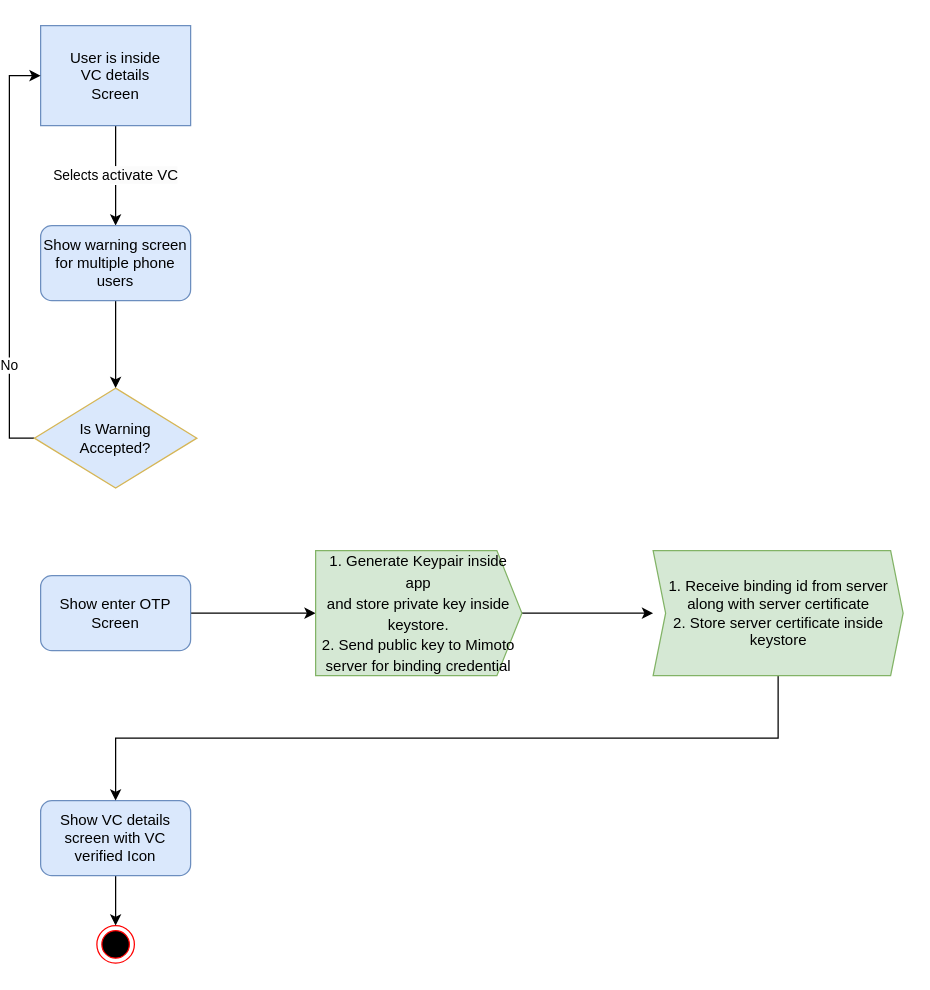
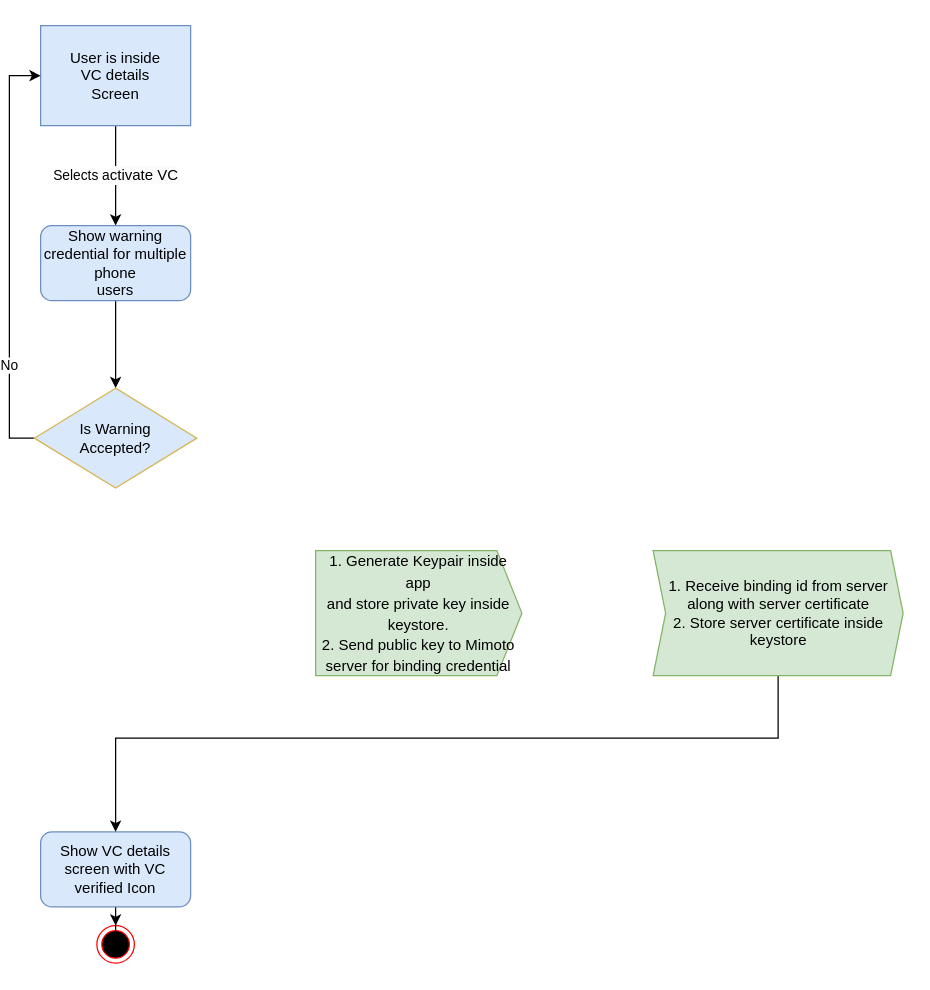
  <mxCell id="0" />
  <mxCell id="1" parent="0" />
  <mxCell id="2" value="Selects a&lt;span style=&quot;font-size: 12px; background-color: rgb(251, 251, 251);&quot;&gt;ctivate VC&lt;/span&gt;" style="edgeStyle=orthogonalEdgeStyle;rounded=0;orthogonalLoop=1;jettySize=auto;html=1;entryX=0.5;entryY=0;entryDx=0;entryDy=0;" edge="1" parent="1" source="3" target="9"><mxGeometry relative="1" as="geometry" /></mxCell>
  <mxCell id="3" value="User is inside&lt;br&gt;VC details&lt;br&gt;Screen" style="whiteSpace=wrap;html=1;fillColor=#dae8fc;strokeColor=#6c8ebf;rounded=0;" parent="1" vertex="1"><mxGeometry x="25" y="20" width="120" height="80" as="geometry" /></mxCell>
  <mxCell id="4" value="" style="ellipse;html=1;shape=endState;fillColor=#000000;strokeColor=#ff0000;" parent="1" vertex="1"><mxGeometry x="70" y="740" width="30" height="30" as="geometry" /></mxCell>
  <mxCell id="5" style="edgeStyle=orthogonalEdgeStyle;rounded=0;orthogonalLoop=1;jettySize=auto;html=1;entryX=0;entryY=0.5;entryDx=0;entryDy=0;exitX=0;exitY=0.5;exitDx=0;exitDy=0;" edge="1" parent="1" source="7" target="3"><mxGeometry relative="1" as="geometry" /></mxCell>
  <mxCell id="6" value="No" style="edgeLabel;html=1;align=center;verticalAlign=middle;resizable=0;points=[];" vertex="1" connectable="0" parent="5"><mxGeometry x="-0.528" y="1" relative="1" as="geometry"><mxPoint as="offset" /></mxGeometry></mxCell>
  <mxCell id="7" value="Is Warning&lt;br&gt;Accepted?" style="rhombus;whiteSpace=wrap;html=1;fillColor=#dae8fc;strokeColor=#d6b656;" parent="1" vertex="1"><mxGeometry x="20" y="310" width="130" height="80" as="geometry" /></mxCell>
  <mxCell id="8" style="edgeStyle=orthogonalEdgeStyle;rounded=0;orthogonalLoop=1;jettySize=auto;html=1;entryX=0.5;entryY=0;entryDx=0;entryDy=0;" edge="1" parent="1" source="9" target="7"><mxGeometry relative="1" as="geometry" /></mxCell>
- <mxCell id="9" value="Show warning screen for multiple phone&lt;br&gt;users" style="rounded=1;whiteSpace=wrap;html=1;fillColor=#dae8fc;strokeColor=#6c8ebf;" vertex="1" parent="1"><mxGeometry x="25" y="180" width="120" height="60" as="geometry" /></mxCell>
- <mxCell id="10" style="edgeStyle=orthogonalEdgeStyle;rounded=0;orthogonalLoop=1;jettySize=auto;html=1;entryX=0;entryY=0;entryDx=0;entryDy=50;entryPerimeter=0;" edge="1" parent="1" source="11" target="15"><mxGeometry relative="1" as="geometry" /></mxCell>
- <mxCell id="11" value="Show enter OTP Screen" style="rounded=1;whiteSpace=wrap;html=1;fillColor=#dae8fc;strokeColor=#6c8ebf;" vertex="1" parent="1"><mxGeometry x="25" y="460" width="120" height="60" as="geometry" /></mxCell>
+ <mxCell id="9" value="Show warning credential for multiple phone&lt;br&gt;users" style="rounded=1;whiteSpace=wrap;html=1;fillColor=#dae8fc;strokeColor=#6c8ebf;" vertex="1" parent="1"><mxGeometry x="25" y="180" width="120" height="60" as="geometry" /></mxCell>
  <mxCell id="12" style="edgeStyle=orthogonalEdgeStyle;rounded=0;orthogonalLoop=1;jettySize=auto;html=1;entryX=0.5;entryY=0;entryDx=0;entryDy=0;" edge="1" parent="1" source="13" target="4"><mxGeometry relative="1" as="geometry" /></mxCell>
- <mxCell id="13" value="Show VC details screen with VC verified Icon" style="rounded=1;whiteSpace=wrap;html=1;fillColor=#dae8fc;strokeColor=#6c8ebf;" vertex="1" parent="1"><mxGeometry x="25" y="640" width="120" height="60" as="geometry" /></mxCell>
- <mxCell id="14" style="edgeStyle=orthogonalEdgeStyle;rounded=0;orthogonalLoop=1;jettySize=auto;html=1;" edge="1" parent="1" source="15" target="17"><mxGeometry relative="1" as="geometry" /></mxCell>
+ <mxCell id="13" value="Show VC details screen with VC verified Icon" style="rounded=1;whiteSpace=wrap;html=1;fillColor=#dae8fc;strokeColor=#6c8ebf;" vertex="1" parent="1"><mxGeometry x="25" y="665" width="120" height="60" as="geometry" /></mxCell>
  <mxCell id="15" value="&lt;font style=&quot;font-size: 12px;&quot;&gt;1. Generate Keypair inside app&lt;br&gt;and store private key inside keystore.&lt;br&gt;2. Send public key to Mimoto server for binding credential&lt;br&gt;&lt;/font&gt;" style="html=1;shape=mxgraph.infographic.ribbonSimple;notch1=0;notch2=20;align=center;verticalAlign=middle;fontSize=14;fontStyle=0;whiteSpace=wrap;fillColor=#d5e8d4;strokeColor=#82b366;" vertex="1" parent="1"><mxGeometry x="245" y="440" width="165" height="100" as="geometry" /></mxCell>
  <mxCell id="16" style="edgeStyle=orthogonalEdgeStyle;rounded=0;orthogonalLoop=1;jettySize=auto;html=1;" edge="1" parent="1" source="17" target="13"><mxGeometry relative="1" as="geometry"><Array as="points"><mxPoint x="615" y="590" /><mxPoint x="85" y="590" /></Array></mxGeometry></mxCell>
  <mxCell id="17" value="1. Receive binding id from server&lt;br&gt;along with server certificate&lt;br&gt;2. Store server certificate inside&lt;br&gt;keystore" style="html=1;shadow=0;dashed=0;align=center;verticalAlign=middle;shape=mxgraph.arrows2.arrow;dy=0;dx=10;notch=10;fillColor=#d5e8d4;strokeColor=#82b366;" vertex="1" parent="1"><mxGeometry x="515" y="440" width="200" height="100" as="geometry" /></mxCell>
